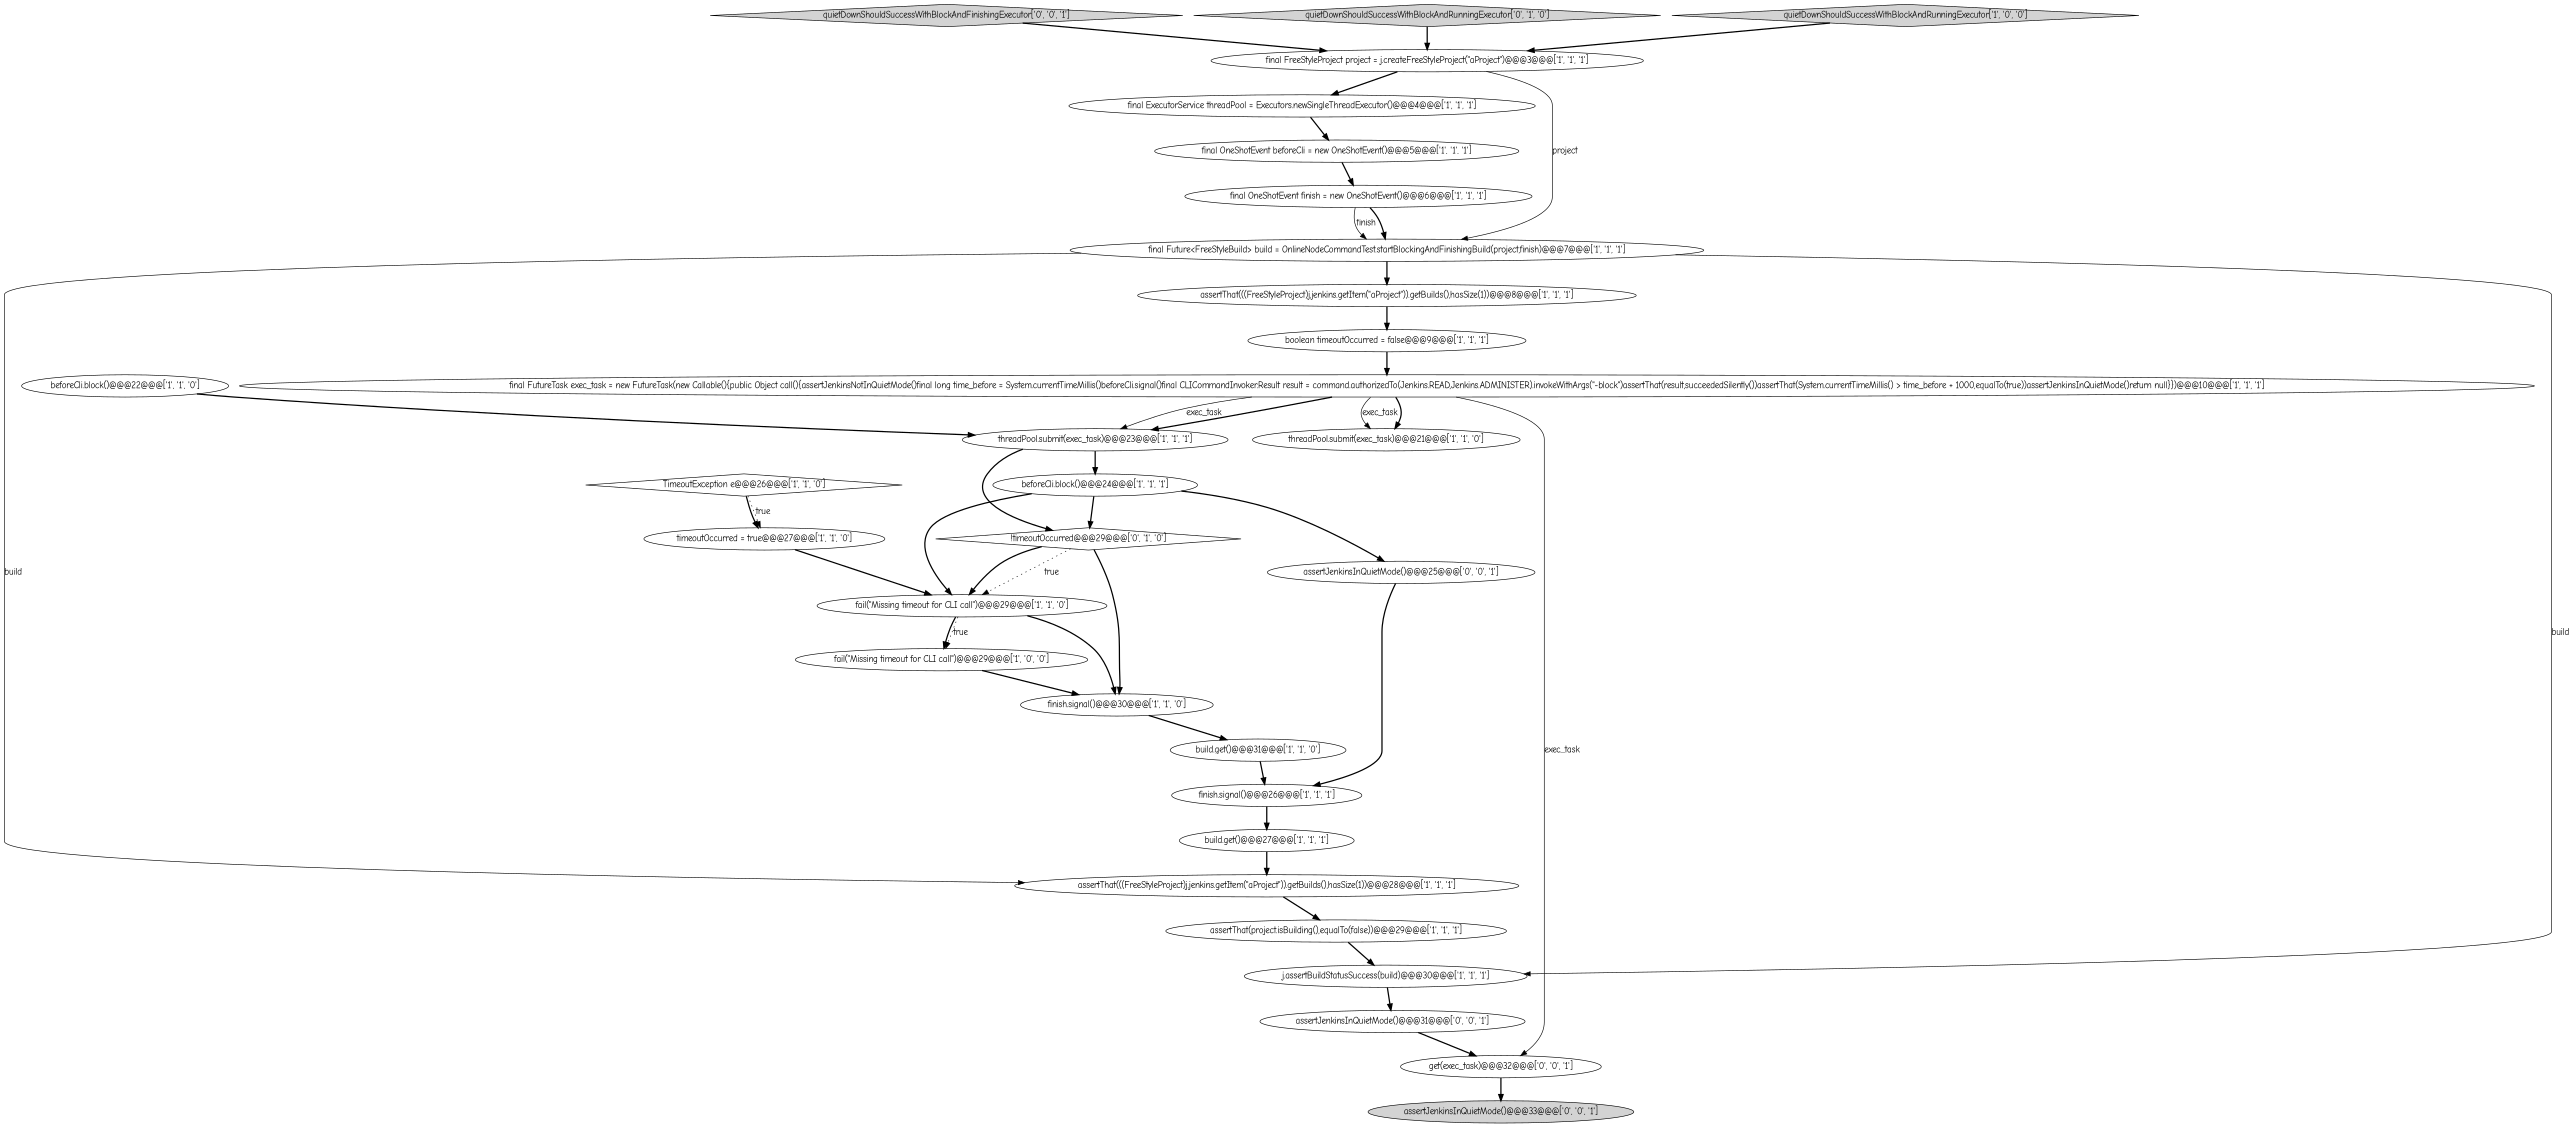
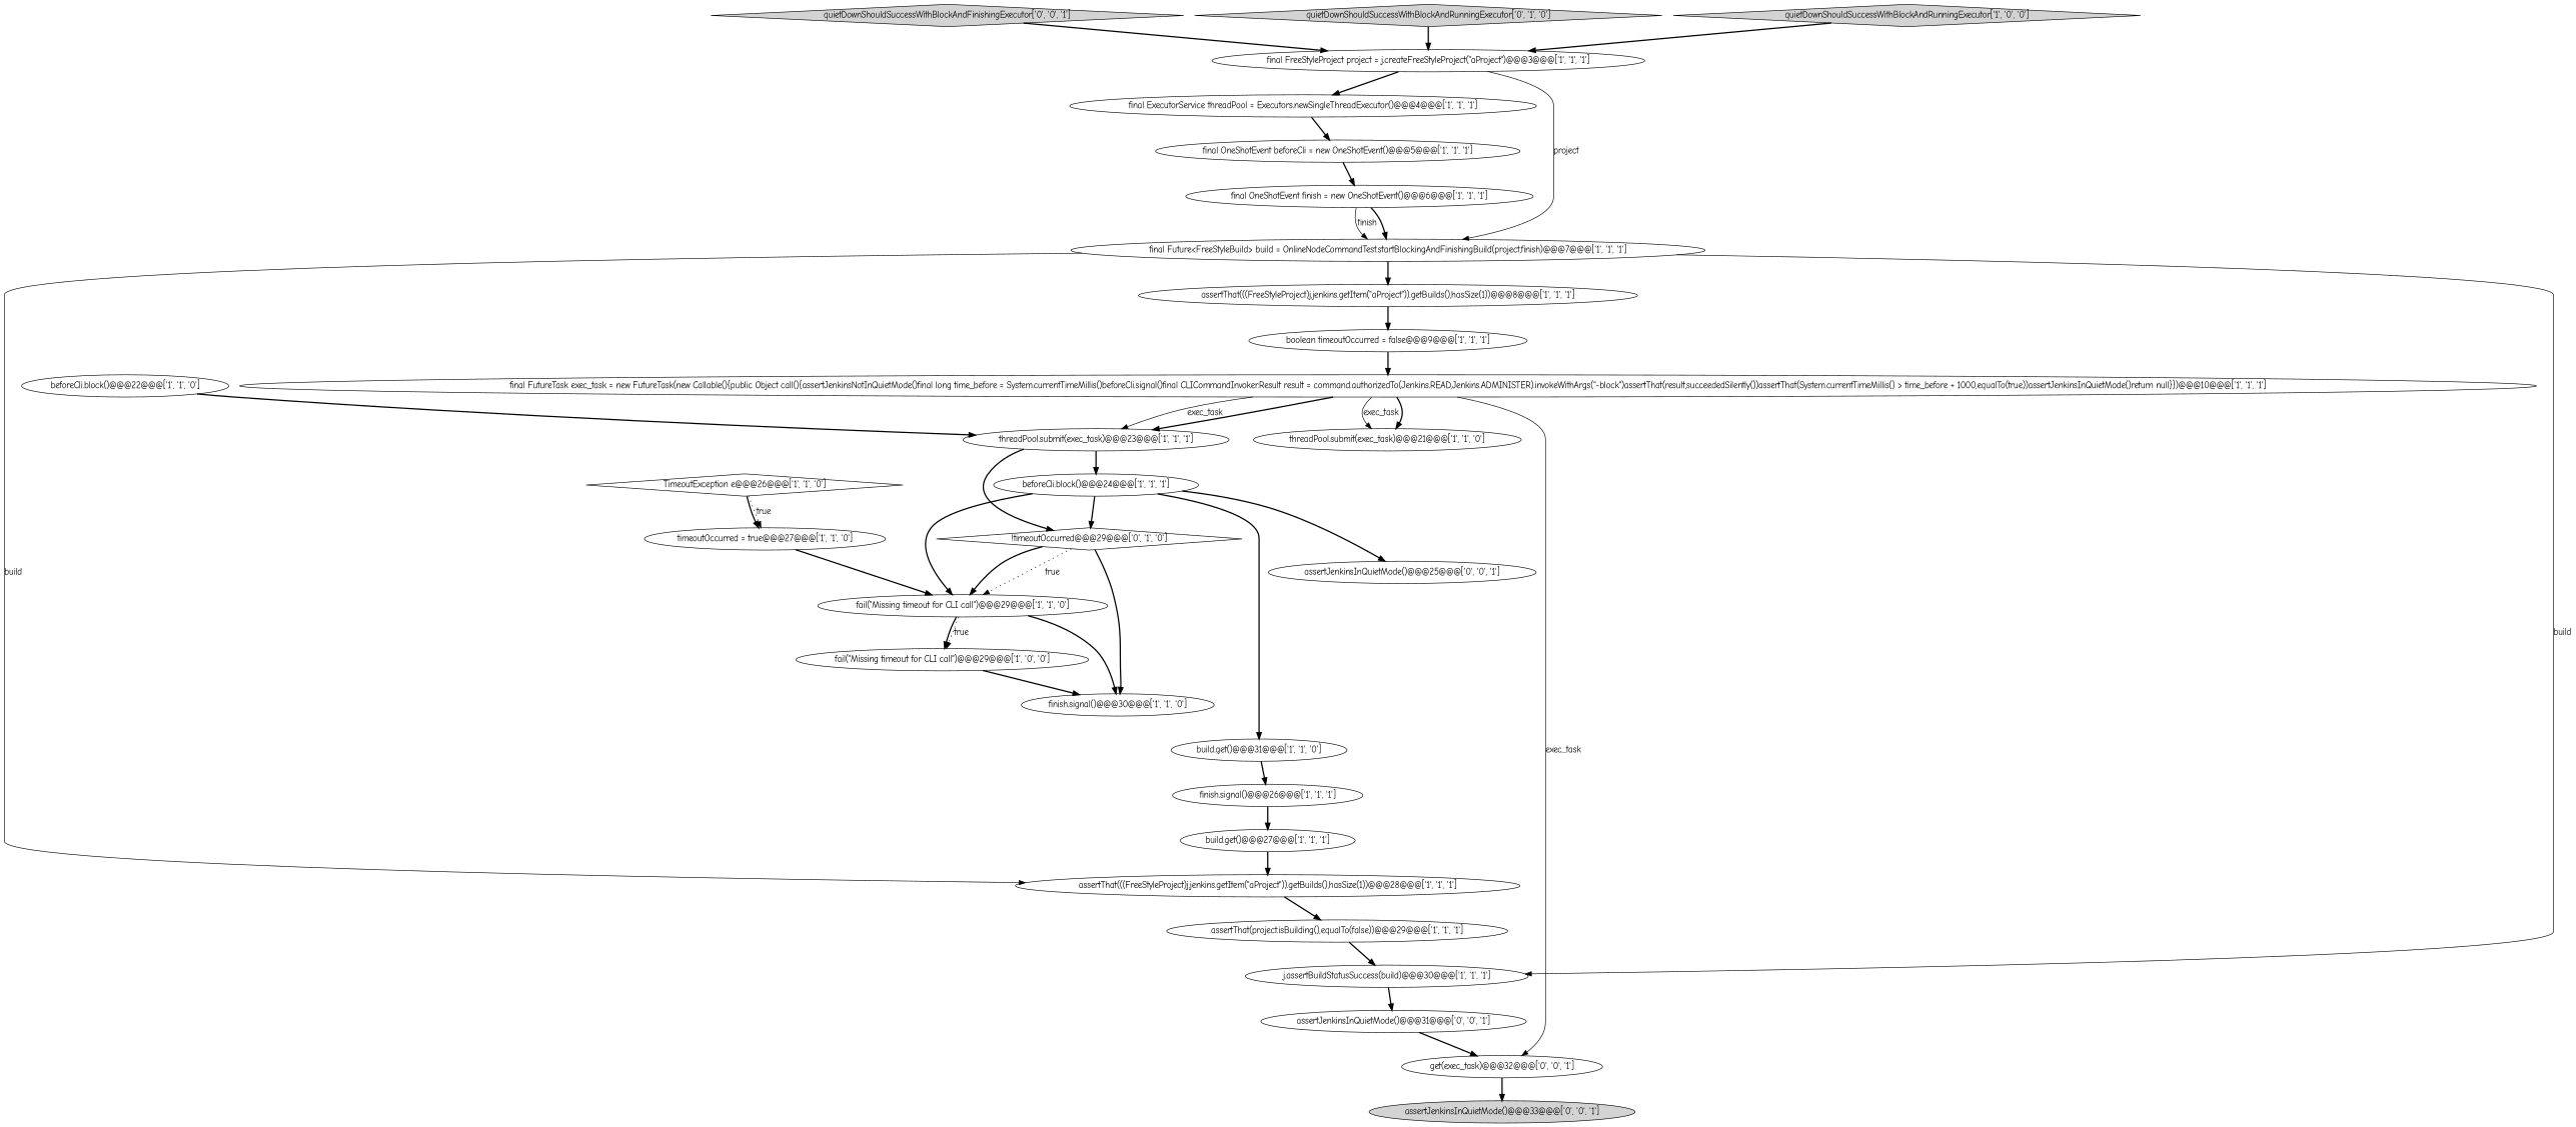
  digraph {
    fontname="Comic Neue"
    node [fillcolor=white fontname="Comic Neue" shape=ellipse style=filled]
    edge [fontname="Comic Neue" style=bold]
    n1 [fillcolor=lightgray label="assertJenkinsInQuietMode()@@@33@@@['0', '0', '1']"]
    n2 [fillcolor=lightgray label="quietDownShouldSuccessWithBlockAndFinishingExecutor['0', '0', '1']" shape=diamond]
    n3 [label="final FreeStyleProject project = j.createFreeStyleProject(\"aProject\")@@@3@@@['1', '1', '1']"]
    n4 [label="final ExecutorService threadPool = Executors.newSingleThreadExecutor()@@@4@@@['1', '1', '1']"]
    n5 [label="final Future<FreeStyleBuild> build = OnlineNodeCommandTest.startBlockingAndFinishingBuild(project,finish)@@@7@@@['1', '1', '1']"]
    n6 [label="beforeCli.block()@@@24@@@['1', '1', '1']"]
    n7 [label="fail(\"Missing timeout for CLI call\")@@@29@@@['1', '1', '0']"]
    n8 [label="!timeoutOccurred@@@29@@@['0', '1', '0']" shape=diamond]
    n9 [label="assertJenkinsInQuietMode()@@@25@@@['0', '0', '1']"]
    n10 [label="finish.signal()@@@30@@@['1', '1', '0']"]
    n11 [label="fail(\"Missing timeout for CLI call\")@@@29@@@['1', '0', '0']"]
    n12 [label="finish.signal()@@@26@@@['1', '1', '1']"]
    n13 [label="j.assertBuildStatusSuccess(build)@@@30@@@['1', '1', '1']"]
    n14 [label="assertJenkinsInQuietMode()@@@31@@@['0', '0', '1']"]
    n15 [label="get(exec_task)@@@32@@@['0', '0', '1']"]
    n16 [label="boolean timeoutOccurred = false@@@9@@@['1', '1', '1']"]
    n17 [label="final FutureTask exec_task = new FutureTask(new Callable(){public Object call(){assertJenkinsNotInQuietMode()final long time_before = System.currentTimeMillis()beforeCli.signal()final CLICommandInvoker.Result result = command.authorizedTo(Jenkins.READ,Jenkins.ADMINISTER).invokeWithArgs(\"-block\")assertThat(result,succeededSilently())assertThat(System.currentTimeMillis() > time_before + 1000,equalTo(true))assertJenkinsInQuietMode()return null}})@@@10@@@['1', '1', '1']"]
    n18 [label="threadPool.submit(exec_task)@@@23@@@['1', '1', '1']"]
    n19 [label="threadPool.submit(exec_task)@@@21@@@['1', '1', '0']"]
    n20 [label="build.get()@@@31@@@['1', '1', '0']"]
    n21 [label="build.get()@@@27@@@['1', '1', '1']"]
    n22 [fillcolor=lightgray label="quietDownShouldSuccessWithBlockAndRunningExecutor['0', '1', '0']" shape=diamond]
    n23 [label="beforeCli.block()@@@22@@@['1', '1', '0']"]
    n24 [label="TimeoutException e@@@26@@@['1', '1', '0']" shape=diamond]
    n25 [label="timeoutOccurred = true@@@27@@@['1', '1', '0']"]
    n26 [label="final OneShotEvent beforeCli = new OneShotEvent()@@@5@@@['1', '1', '1']"]
    n27 [label="final OneShotEvent finish = new OneShotEvent()@@@6@@@['1', '1', '1']"]
    n28 [label="assertThat(((FreeStyleProject)j.jenkins.getItem(\"aProject\")).getBuilds(),hasSize(1))@@@28@@@['1', '1', '1']"]
    n29 [label="assertThat(((FreeStyleProject)j.jenkins.getItem(\"aProject\")).getBuilds(),hasSize(1))@@@8@@@['1', '1', '1']"]
    n30 [fillcolor=lightgray label="quietDownShouldSuccessWithBlockAndRunningExecutor['1', '0', '0']" shape=diamond]
    n31 [label="assertThat(project.isBuilding(),equalTo(false))@@@29@@@['1', '1', '1']"]
    n2 -> n3
    n3 -> n4
    n3 -> n5 [label=project style=solid]
    n4 -> n26
    n5 -> n13 [label=build style=solid]
    n5 -> n28 [label=build style=solid]
    n5 -> n29
    n6 -> n7
    n6 -> n8
    n6 -> n9
    n7 -> n10
    n7 -> n11
    n7 -> n11 [label=true style=dotted]
    n8 -> n7 [label=true style=dotted]
    n8 -> n7
    n8 -> n10
-   n9 -> n12
-   n10 -> n20
+   n6 -> n20
    n11 -> n10
    n12 -> n21
    n13 -> n14
    n14 -> n15
    n15 -> n1
    n16 -> n17
    n17 -> n15 [label=exec_task style=solid]
    n17 -> n18 [label=exec_task style=solid]
    n17 -> n18
    n17 -> n19
    n17 -> n19 [label=exec_task style=solid]
    n18 -> n6
    n18 -> n8
    n20 -> n12
    n21 -> n28
    n22 -> n3
    n23 -> n18
    n24 -> n25 [label=true style=dotted]
    n24 -> n25
    n25 -> n7
    n26 -> n27
    n27 -> n5
    n27 -> n5 [label=finish style=solid]
    n28 -> n31
    n29 -> n16
    n30 -> n3
    n31 -> n13
  }
